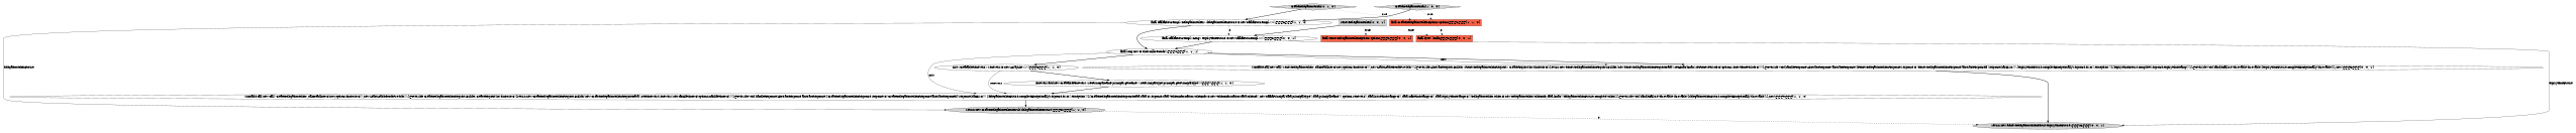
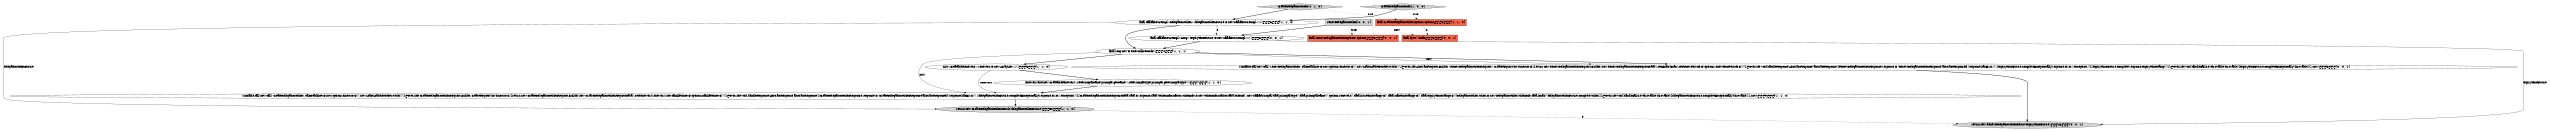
  digraph {
    node [fillcolor=white shape=ellipse style=filled]
    edge [style=bold]
    n1 [label="final KafkaFutureImpl<Long> expiryTimeFuture = new KafkaFutureImpl<>()@@@3@@@['0', '0', '1']"]
    n2 [fillcolor=lightgray label="return new RenewDelegationTokenResult(expiryTimeFuture)@@@23@@@['0', '0', '1']"]
    n3 [label="final long now = time.milliseconds()@@@4@@@['1', '1', '1']"]
    n4 [label="runnable.call(new Call(\"renewDelegationToken\",calcDeadlineMs(now,options.timeoutMs()),new LeastLoadedNodeProvider()){@Override AbstractRequest.Builder<RenewDelegationTokenRequest> createRequest(int timeoutMs){return new RenewDelegationTokenRequest.Builder(new RenewDelegationTokenRequestData().setHmac(hmac).setRenewPeriodMs(options.renewTimePeriodMs()))}@Override void handleResponse(AbstractResponse abstractResponse){RenewDelegationTokenResponse response = (RenewDelegationTokenResponse)abstractResponseif (response.hasError()) {expiryTimeFuture.completeExceptionally(response.error().exception())}{expiryTimeFuture.complete(response.expiryTimestamp())}}@Override void handleFailure(Throwable throwable){expiryTimeFuture.completeExceptionally(throwable)}},now)@@@5@@@['0', '0', '1']"]
    n5 [label="List<CreatableRenewers> renewers = new ArrayList<>()@@@5@@@['1', '1', '0']"]
    n6 [label="runnable.call(new Call(\"createDelegationToken\",calcDeadlineMs(now,options.timeoutMs()),new LeastLoadedNodeProvider()){@Override CreateDelegationTokenRequest.Builder createRequest(int timeoutMs){return new CreateDelegationTokenRequest.Builder(new CreateDelegationTokenRequestData().setRenewers(renewers).setMaxLifetimeMs(options.maxlifeTimeMs()))}@Override void handleResponse(AbstractResponse abstractResponse){CreateDelegationTokenResponse response = (CreateDelegationTokenResponse)abstractResponseif (response.hasError()) {delegationTokenFuture.completeExceptionally(response.error().exception())}{CreateDelegationTokenResponseData data = response.data()TokenInformation tokenInfo = new TokenInformation(data.tokenId(),new KafkaPrincipal(data.principalType(),data.principalName()),options.renewers(),data.issueTimestampMs(),data.maxTimestampMs(),data.expiryTimestampMs())DelegationToken token = new DelegationToken(tokenInfo,data.hmac())delegationTokenFuture.complete(token)}}@Override void handleFailure(Throwable throwable){delegationTokenFuture.completeExceptionally(throwable)}},now)@@@9@@@['1', '1', '0']"]
    n7 [label="final KafkaFutureImpl<DelegationToken> delegationTokenFuture = new KafkaFutureImpl<>()@@@3@@@['1', '1', '0']"]
    n8 [fillcolor=lightgray label="return new CreateDelegationTokenResult(delegationTokenFuture)@@@30@@@['1', '1', '0']"]
    n9 [fillcolor=tomato label="final RenewDelegationTokenOptions options@@@2@@@['0', '0', '1']" shape=box]
    n10 [fillcolor=lightgray label="createDelegationToken['0', '1', '0']" shape=diamond]
    n11 [fillcolor=tomato label="final CreateDelegationTokenOptions options@@@2@@@['1', '1', '0']" shape=box]
    n12 [fillcolor=tomato label="final byte(( hmac@@@2@@@['0', '0', '1']" shape=box]
    n13 [fillcolor=lightgray label="renewDelegationToken['0', '0', '1']" shape=box]
    n14 [label="renewers.add(new CreatableRenewers().setPrincipalName(principal.getName()).setPrincipalType(principal.getPrincipalType()))@@@7@@@['1', '1', '0']"]
    n15 [fillcolor=lightgray label="createDelegationToken['1', '0', '0']" shape=diamond]
    n1 -> n2 [label=expiryTimeFuture style=solid]
    n1 -> n3
    n3 -> n4
    n3 -> n4 [label=now style=solid]
    n3 -> n5
    n3 -> n6 [label=now style=solid]
    n4 -> n2
    n5 -> n6 [label=renewers style=solid]
    n5 -> n14
    n6 -> n8
    n7 -> n1 [label=0 style=dashed]
    n7 -> n3
    n7 -> n8 [label=delegationTokenFuture style=solid]
    n8 -> n2 [label=0 style=dashed]
    n10 -> n7
    n10 -> n11 [label=true style=dotted]
    n11 -> n12 [label=0 style=dashed]
    n13 -> n1
    n13 -> n9 [label=true style=dotted]
-   n13 -> n12 [label=true style=dotted]
+   n13 -> n12 [label=now style=dotted]
    n14 -> n6
    n15 -> n7
    n15 -> n11 [label=true style=dotted]
  }
